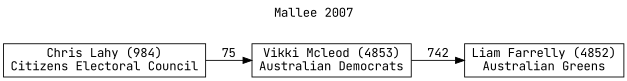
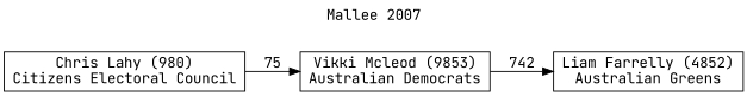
  digraph {
    fontname="JetBrains Mono"
    label="Mallee 2007"
    labelloc=t
    mclimit=10
    rankdir=LR
    node [fontname="JetBrains Mono" shape=box]
    edge [fontname="JetBrains Mono"]
-   n1 [label="Chris Lahy (984)\nCitizens Electoral Council"]
-   n2 [label="Vikki Mcleod (4853)\nAustralian Democrats"]
+   n1 [label="Chris Lahy (980)\nCitizens Electoral Council"]
+   n2 [label="Vikki Mcleod (9853)\nAustralian Democrats"]
    n3 [label="Liam Farrelly (4852)\nAustralian Greens"]
    n1 -> n2 [label=75]
    n2 -> n3 [label=742]
  }
